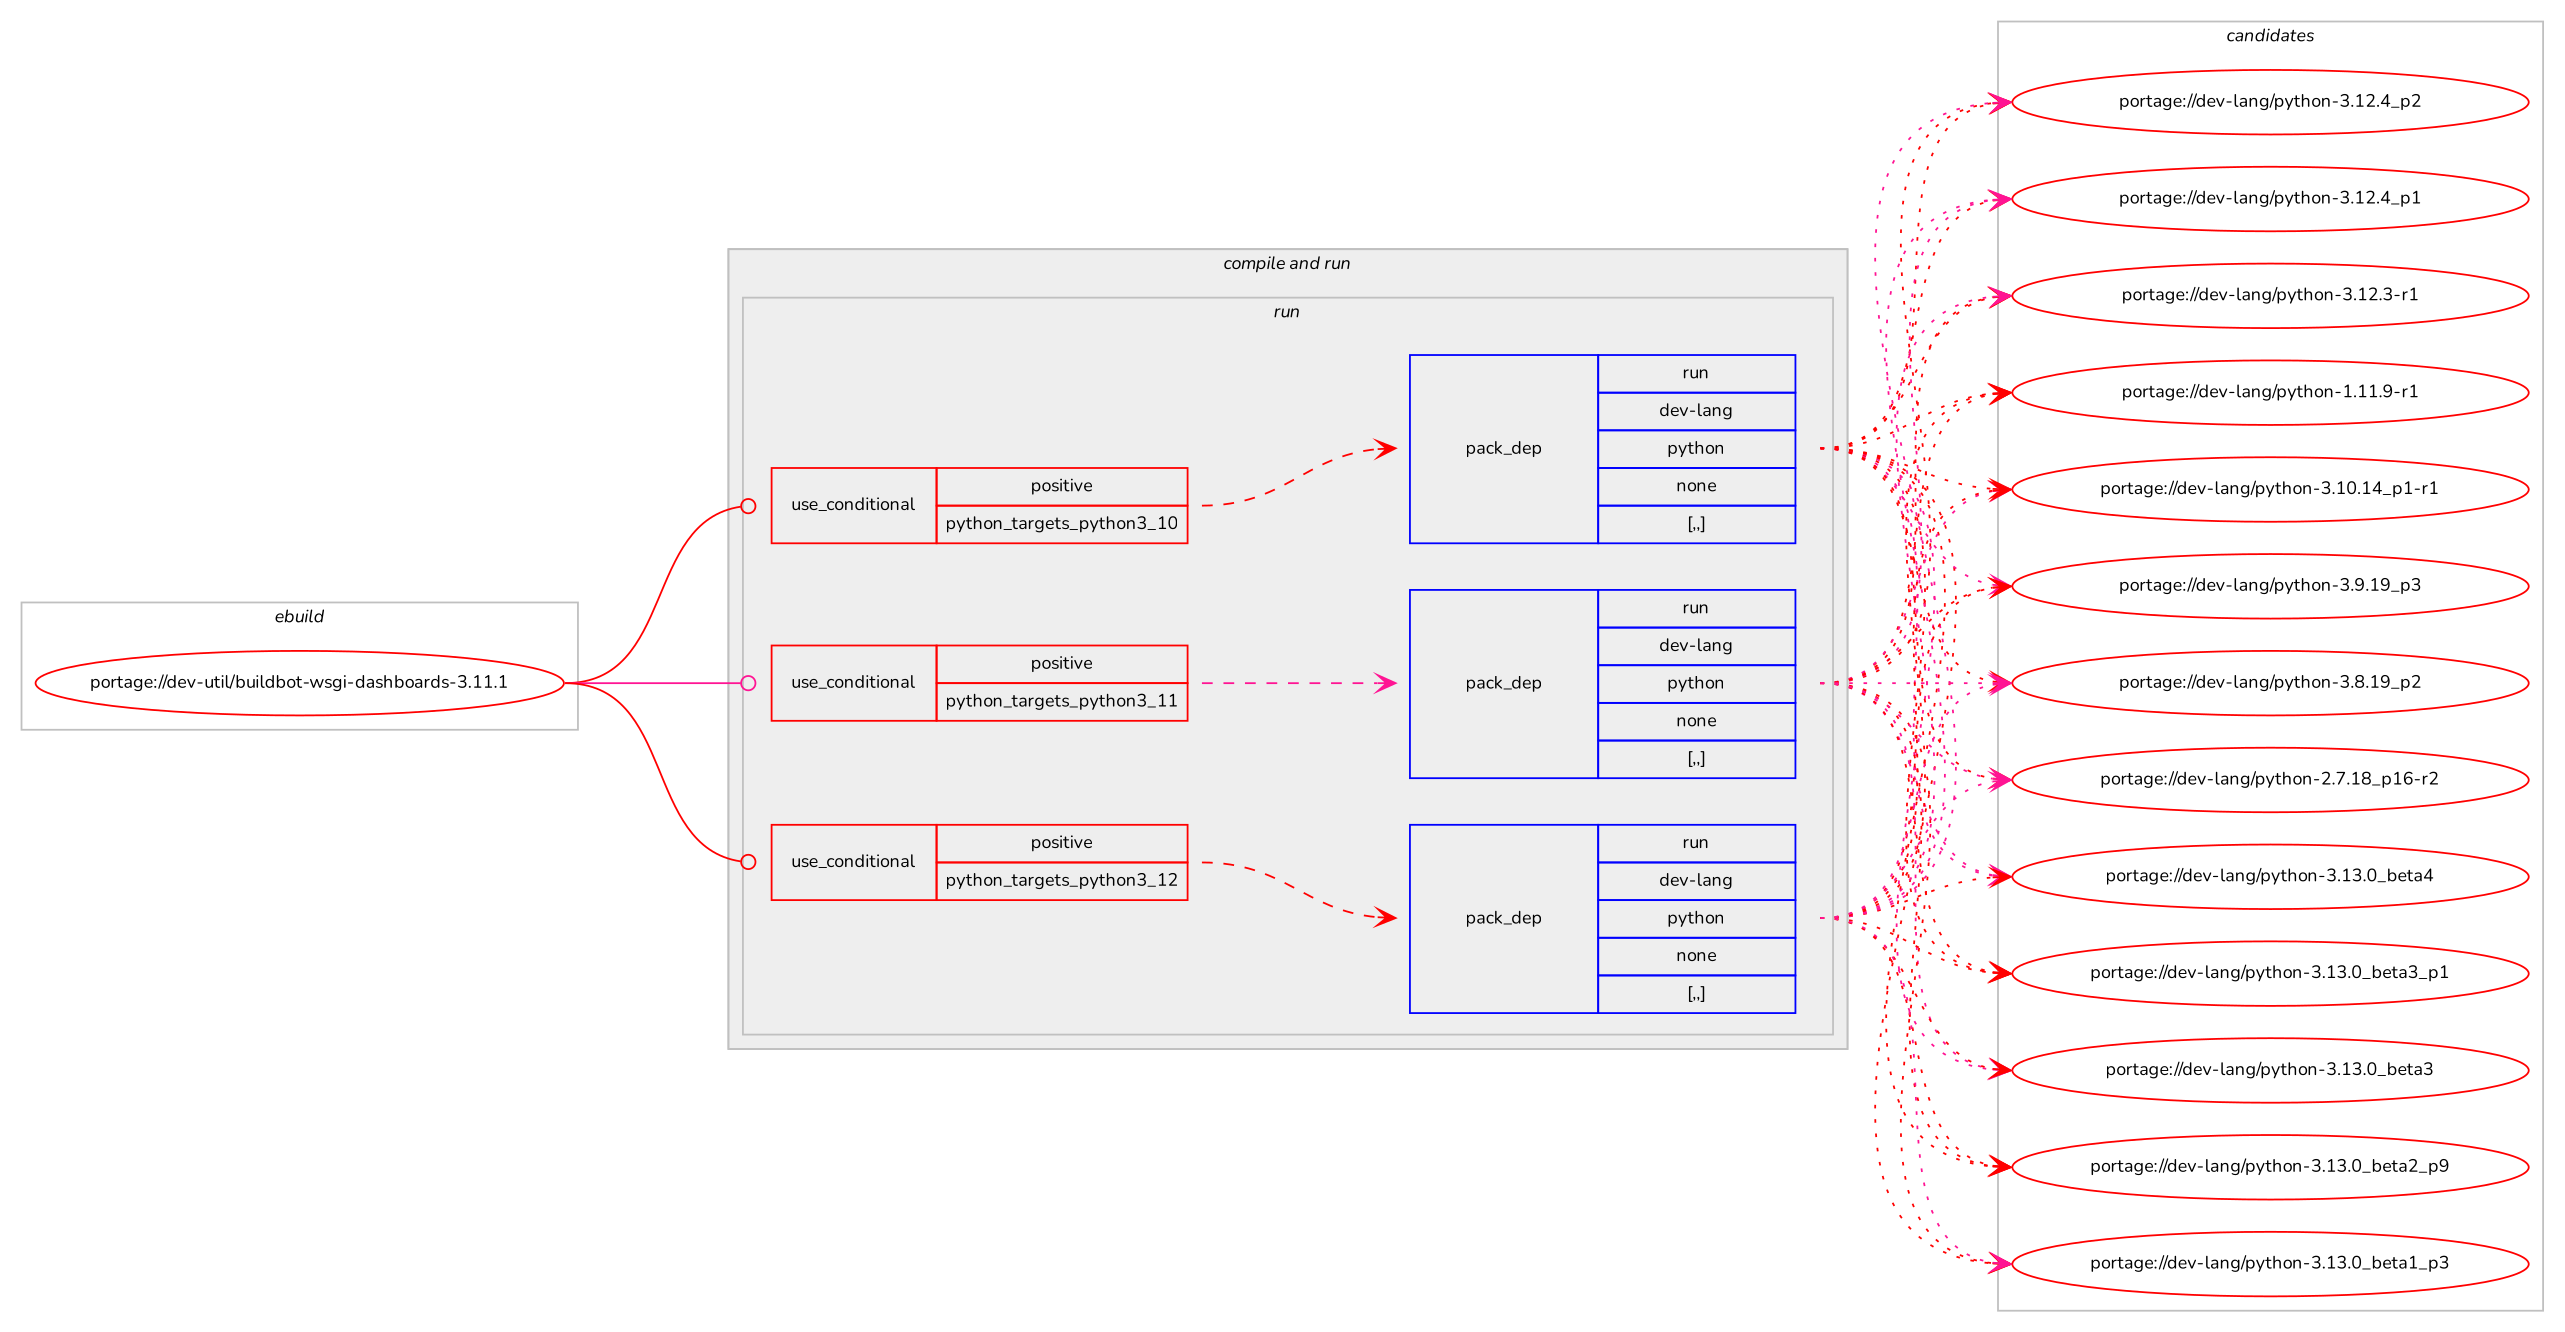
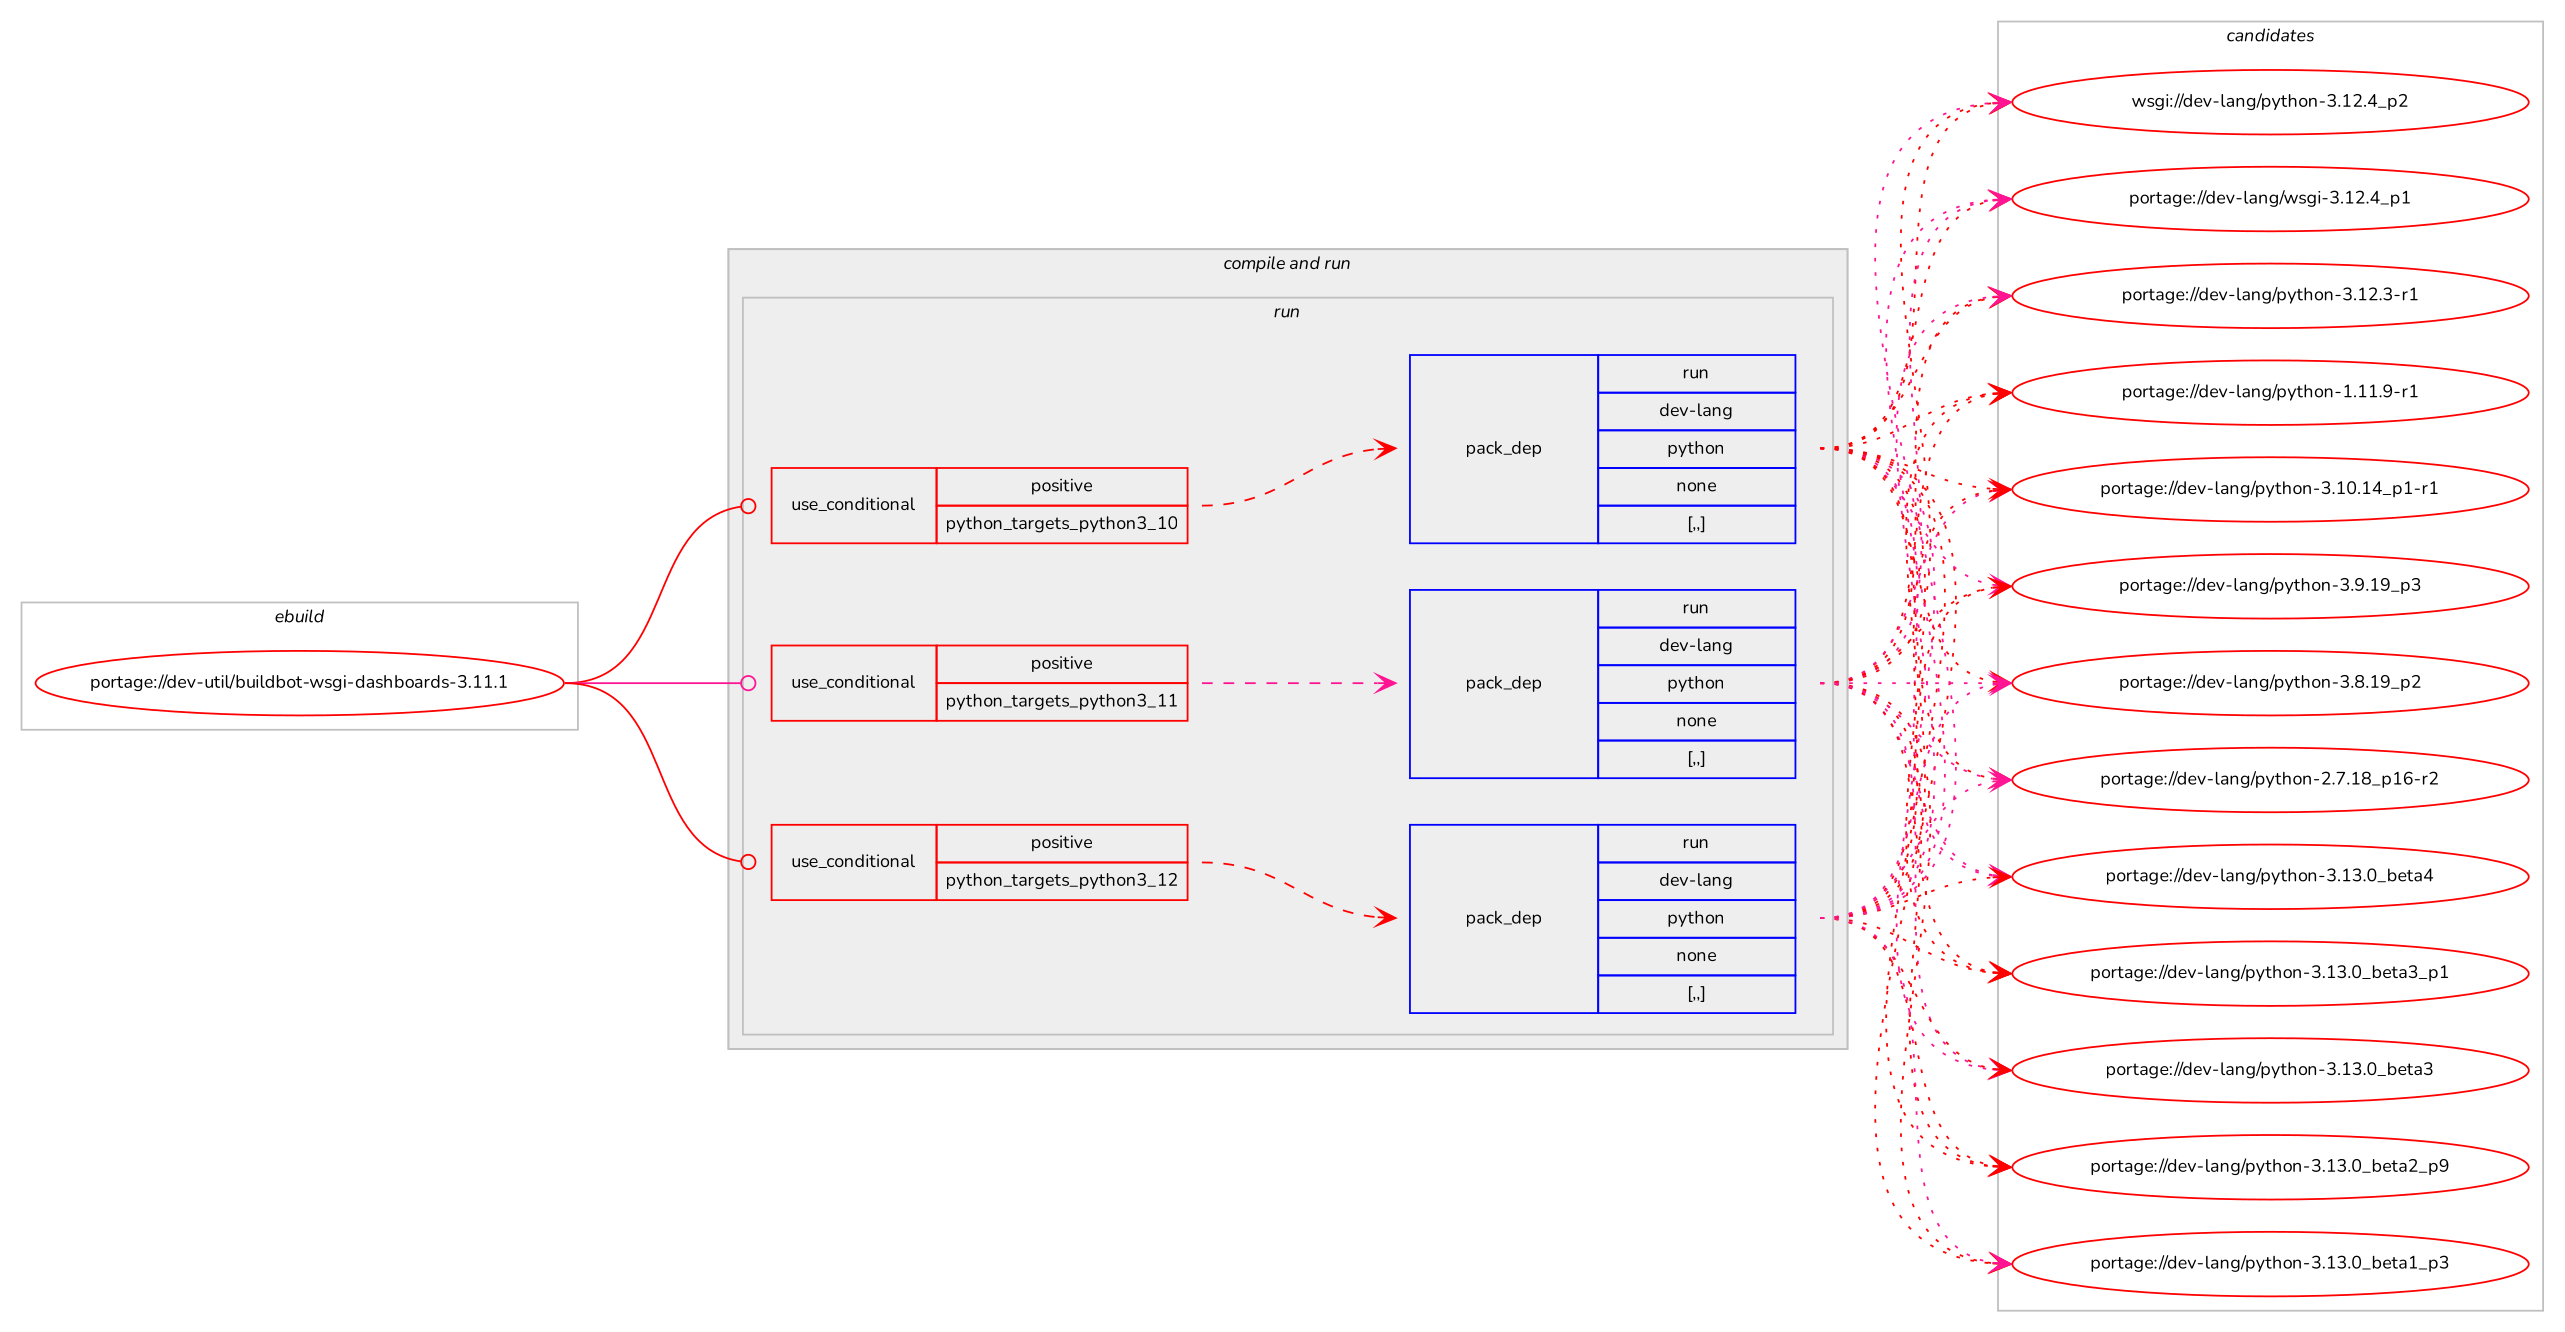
  digraph {
    compound=true
    concentrate=true
    fontname=Nunito
    fontsize=10
    newrank=true
    rankdir=LR
    ranksep=1.5
    node [color=red fontname=Nunito fontsize=10]
    edge [arrowhead=vee color=red fontname=Nunito headport=w style=dotted tailport=e weight=100]
    n1 [label="portage://dev-util/buildbot-wsgi-dashboards-3.11.1" width=4]
    n2 [color=blue label=<<TABLE BORDER="0" CELLBORDER="1" CELLSPACING="0" CELLPADDING="4" WIDTH="220"><TR><TD ROWSPAN="6" CELLPADDING="30">pack_dep</TD></TR><TR><TD WIDTH="110">run</TD></TR><TR><TD>dev-lang</TD></TR><TR><TD>python</TD></TR><TR><TD>none</TD></TR><TR><TD>[,,]</TD></TR></TABLE>> shape=none]
    n3 [label=<<TABLE BORDER="0" CELLBORDER="1" CELLSPACING="0" CELLPADDING="4"><TR><TD ROWSPAN="3" CELLPADDING="10">use_conditional</TD></TR><TR><TD>positive</TD></TR><TR><TD>python_targets_python3_10</TD></TR></TABLE>> shape=none]
    n4 [color=blue label=<<TABLE BORDER="0" CELLBORDER="1" CELLSPACING="0" CELLPADDING="4" WIDTH="220"><TR><TD ROWSPAN="6" CELLPADDING="30">pack_dep</TD></TR><TR><TD WIDTH="110">run</TD></TR><TR><TD>dev-lang</TD></TR><TR><TD>python</TD></TR><TR><TD>none</TD></TR><TR><TD>[,,]</TD></TR></TABLE>> shape=none]
    n5 [label=<<TABLE BORDER="0" CELLBORDER="1" CELLSPACING="0" CELLPADDING="4"><TR><TD ROWSPAN="3" CELLPADDING="10">use_conditional</TD></TR><TR><TD>positive</TD></TR><TR><TD>python_targets_python3_11</TD></TR></TABLE>> shape=none]
    n6 [color=blue label=<<TABLE BORDER="0" CELLBORDER="1" CELLSPACING="0" CELLPADDING="4" WIDTH="220"><TR><TD ROWSPAN="6" CELLPADDING="30">pack_dep</TD></TR><TR><TD WIDTH="110">run</TD></TR><TR><TD>dev-lang</TD></TR><TR><TD>python</TD></TR><TR><TD>none</TD></TR><TR><TD>[,,]</TD></TR></TABLE>> shape=none]
    n7 [label=<<TABLE BORDER="0" CELLBORDER="1" CELLSPACING="0" CELLPADDING="4"><TR><TD ROWSPAN="3" CELLPADDING="10">use_conditional</TD></TR><TR><TD>positive</TD></TR><TR><TD>python_targets_python3_12</TD></TR></TABLE>> shape=none]
    n8 [label="portage://dev-lang/python-3.13.0_beta4" width=4]
    n9 [label="portage://dev-lang/python-3.13.0_beta3_p1" width=4]
    n10 [label="portage://dev-lang/python-3.13.0_beta3" width=4]
    n11 [label="portage://dev-lang/python-3.13.0_beta2_p9" width=4]
    n12 [label="portage://dev-lang/python-3.13.0_beta1_p3" width=4]
-   n13 [label="portage://dev-lang/python-3.12.4_p2" width=4]
-   n14 [label="portage://dev-lang/python-3.12.4_p1" width=4]
+   n13 [label="wsgi://dev-lang/python-3.12.4_p2" width=4]
+   n14 [label="portage://dev-lang/wsgi-3.12.4_p1" width=4]
    n15 [label="portage://dev-lang/python-3.12.3-r1" width=4]
    n16 [label="portage://dev-lang/python-1.11.9-r1" width=4]
    n17 [label="portage://dev-lang/python-3.10.14_p1-r1" width=4]
    n18 [label="portage://dev-lang/python-3.9.19_p3" width=4]
    n19 [label="portage://dev-lang/python-3.8.19_p2" width=4]
    n20 [label="portage://dev-lang/python-2.7.18_p16-r2" width=4]
    subgraph cluster_1 {
      color=gray
      label=<<i>ebuild</i>>
      n1
    }
    subgraph cluster_2 {
      color=gray
      label=<<i>dependencies</i>>
      subgraph cluster_3 {
        color=gray
        fillcolor="#eeeeee"
        label=<<i>compile</i>>
        style=filled
      }
      subgraph cluster_4 {
        color=gray
        fillcolor="#eeeeee"
        label=<<i>compile and run</i>>
        style=filled
      }
      subgraph cluster_5 {
        color=gray
        fillcolor="#eeeeee"
        label=<<i>run</i>>
        style=filled
        subgraph sub_6 {
          color=gray
          fillcolor="#eeeeee"
          label=<<i>run</i>>
          style=filled
          n3
          subgraph sub_7 {
            color=gray
            fillcolor="#eeeeee"
            label=<<i>run</i>>
            style=filled
            n2
          }
        }
        subgraph sub_8 {
          color=gray
          fillcolor="#eeeeee"
          label=<<i>run</i>>
          style=filled
          n5
          subgraph sub_9 {
            color=gray
            fillcolor="#eeeeee"
            label=<<i>run</i>>
            style=filled
            n4
          }
        }
        subgraph sub_10 {
          color=gray
          fillcolor="#eeeeee"
          label=<<i>run</i>>
          style=filled
          n7
          subgraph sub_11 {
            color=gray
            fillcolor="#eeeeee"
            label=<<i>run</i>>
            style=filled
            n6
          }
        }
      }
    }
    subgraph cluster_12 {
      color=gray
      label=<<i>candidates</i>>
      rank=same
      subgraph sub_13 {
        color=black
        label=<<i>candidates</i>>
        nodesep=1
        rank=same
        n8
        n9
        n10
        n11
        n12
        n13
        n14
        n15
        n16
        n17
        n18
        n19
        n20
      }
      subgraph sub_14 {
        color=black
        label=<<i>candidates</i>>
        nodesep=1
        rank=same
        n8
        n9
        n10
        n11
        n12
        n13
        n14
        n15
        n16
        n17
        n18
        n19
        n20
      }
      subgraph sub_15 {
        color=black
        label=<<i>candidates</i>>
        nodesep=1
        rank=same
        n8
        n9
        n10
        n11
        n12
        n13
        n14
        n15
        n16
        n17
        n18
        n19
        n20
      }
    }
    n1 -> n3 [arrowhead=odot style=solid weight=20]
    n1 -> n5 [arrowhead=odot color=deeppink style=solid weight=20]
    n1 -> n7 [arrowhead=odot style=solid weight=20]
    n2 -> n8 [color=deeppink]
    n2 -> n9
    n2 -> n10 [color=deeppink]
    n2 -> n11
    n2 -> n12
    n2 -> n13
    n2 -> n14
    n2 -> n15
    n2 -> n16
    n2 -> n17
    n2 -> n18 [color=deeppink]
    n2 -> n19
    n2 -> n20
    n3 -> n2 [style=dashed weight=20]
    n4 -> n8 [color=deeppink]
    n4 -> n9
    n4 -> n10 [color=deeppink]
    n4 -> n11
    n4 -> n12
    n4 -> n13
    n4 -> n14 [color=deeppink]
    n4 -> n15
    n4 -> n16
    n4 -> n17 [color=deeppink]
    n4 -> n18
    n4 -> n19 [color=deeppink]
    n4 -> n20 [color=deeppink]
    n5 -> n4 [color=deeppink style=dashed weight=20]
    n6 -> n8
    n6 -> n9
    n6 -> n10
    n6 -> n11
    n6 -> n12 [color=deeppink]
    n6 -> n13 [color=deeppink]
    n6 -> n14 [color=deeppink]
    n6 -> n15 [color=deeppink]
    n6 -> n16
    n6 -> n17
    n6 -> n18
    n6 -> n19 [color=deeppink]
    n6 -> n20 [color=deeppink]
    n7 -> n6 [style=dashed weight=20]
  }
